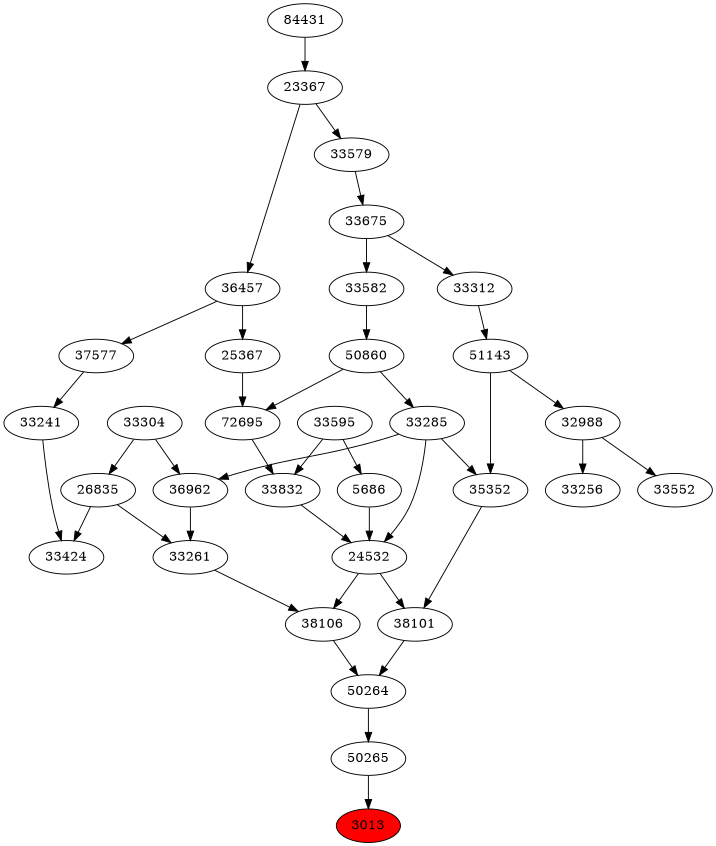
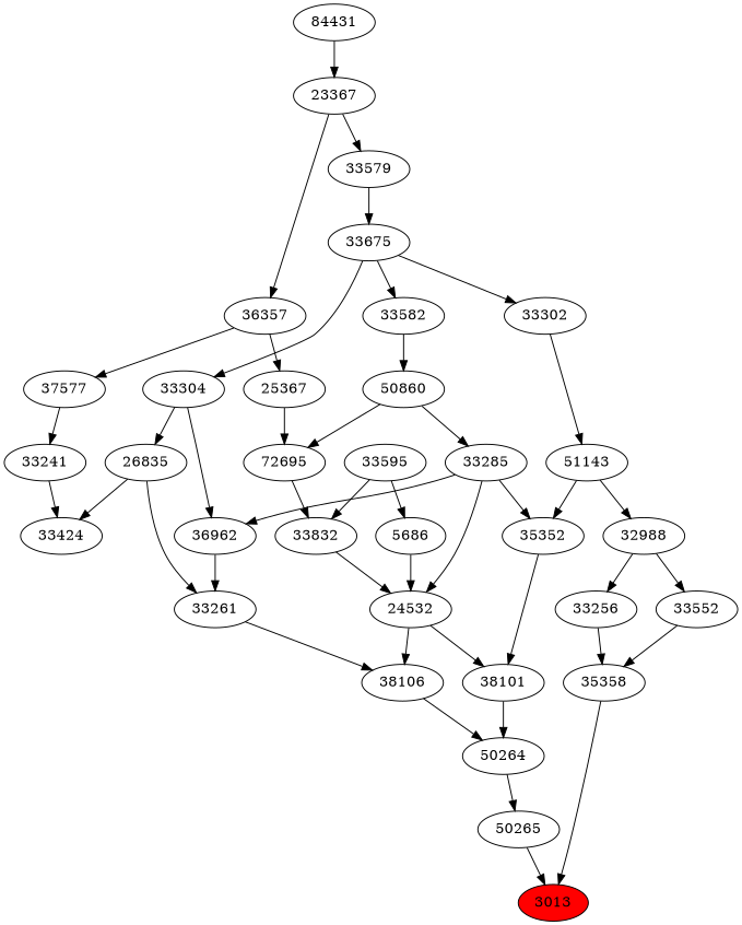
  strict digraph {
    n1 [fillcolor=red label=3013 style=filled]
    n2 [label=50265]
+   n3 [label=35358]
    n4 [label=50264]
    n5 [label=33552]
    n6 [label=33256]
    n7 [label=38106]
    n8 [label=38101]
    n9 [label=33424]
    n10 [label=32988]
    n11 [label=33261]
    n12 [label=24532]
    n13 [label=35352]
    n14 [label=33241]
    n15 [label=26835]
    n16 [label=51143]
    n17 [label=36962]
    n18 [label=33285]
    n19 [label=5686]
    n20 [label=33832]
    n21 [label=37577]
    n22 [label=33304]
-   n23 [label=33312]
+   n23 [label=33302]
    n24 [label=50860]
    n25 [label=72695]
    n26 [label=33595]
-   n27 [label=36457]
+   n27 [label=36357]
    n28 [label=25367]
    n29 [label=33675]
    n30 [label=33582]
    n31 [label=23367]
    n32 [label=33579]
    n33 [label=84431]
    n2 -> n1
+   n3 -> n1
    n4 -> n2
+   n5 -> n3
+   n6 -> n3
    n7 -> n4
    n8 -> n4
    n10 -> n5
    n10 -> n6
    n11 -> n7
    n12 -> n7
    n12 -> n8
    n13 -> n8
    n14 -> n9
    n15 -> n9
    n15 -> n11
    n16 -> n10
    n16 -> n13
    n17 -> n11
    n18 -> n12
    n18 -> n13
    n18 -> n17
    n19 -> n12
    n20 -> n12
    n21 -> n14
    n22 -> n15
    n22 -> n17
    n23 -> n16
    n24 -> n18
    n24 -> n25
    n25 -> n20
    n26 -> n19
    n26 -> n20
    n27 -> n21
    n27 -> n28
    n28 -> n25
+   n29 -> n22
    n29 -> n23
    n29 -> n30
    n30 -> n24
    n31 -> n27
    n31 -> n32
    n32 -> n29
    n33 -> n31
  }
